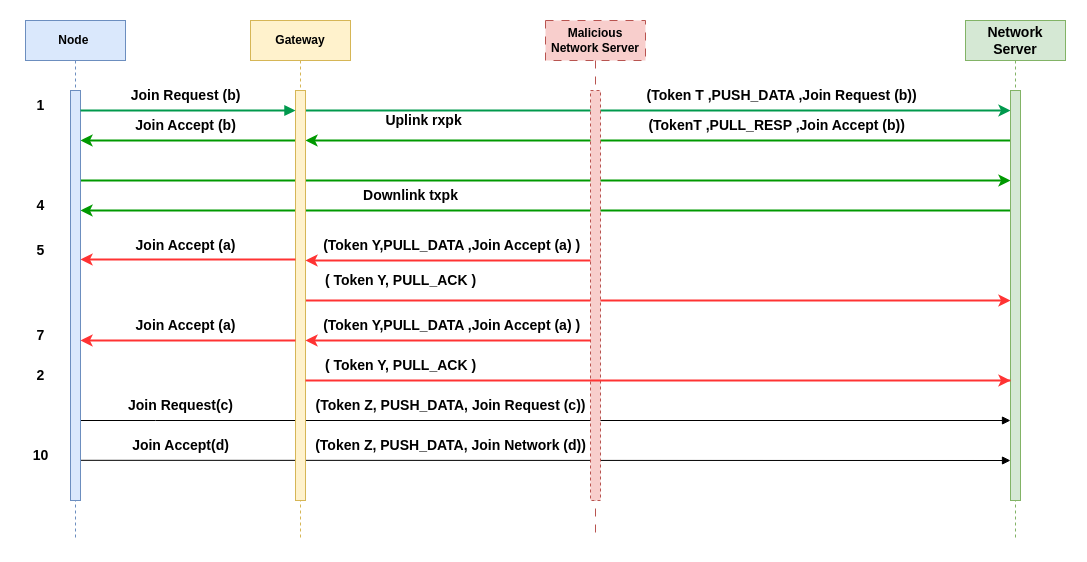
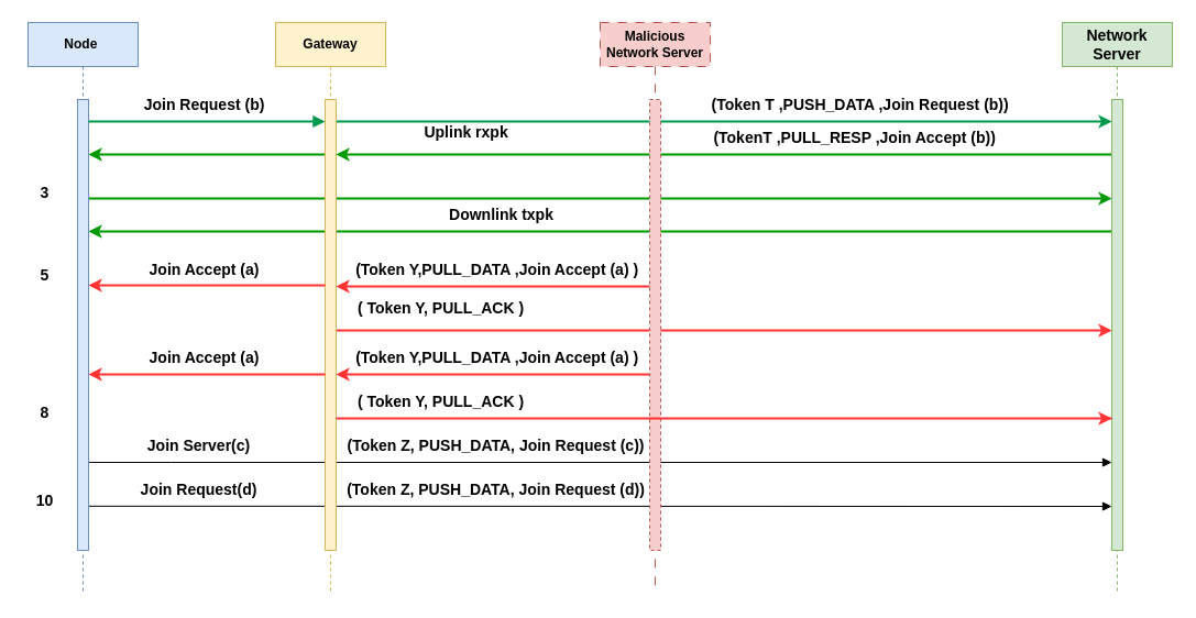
  <mxCell id="0" />
  <mxCell id="1" parent="0" />
  <mxCell id="2" value="&lt;b style=&quot;font-size: 14px;&quot;&gt;&amp;nbsp;&lt;/b&gt;" style="html=1;verticalAlign=bottom;endArrow=block;edgeStyle=elbowEdgeStyle;elbow=vertical;curved=0;rounded=0;fontSize=14;exitX=0.5;exitY=0.902;exitDx=0;exitDy=0;exitPerimeter=0;" edge="1" parent="1" source="11" target="15"><mxGeometry x="-0.15" y="-30" relative="1" as="geometry"><mxPoint x="85" y="460" as="sourcePoint" /><Array as="points"><mxPoint x="150" y="460" /><mxPoint x="420" y="520" /><mxPoint x="460" y="380" /><mxPoint x="410" y="500" /><mxPoint x="510" y="470" /><mxPoint x="275" y="420" /><mxPoint x="155" y="410" /></Array><mxPoint x="985" y="460" as="targetPoint" /><mxPoint as="offset" /></mxGeometry></mxCell>
  <mxCell id="3" value="&lt;b style=&quot;font-size: 14px;&quot;&gt;&amp;nbsp;&lt;/b&gt;" style="html=1;verticalAlign=bottom;endArrow=block;edgeStyle=elbowEdgeStyle;elbow=vertical;curved=0;rounded=0;fontSize=14;" edge="1" parent="1" source="11" target="15"><mxGeometry x="-0.115" y="10" relative="1" as="geometry"><mxPoint x="85" y="380" as="sourcePoint" /><Array as="points"><mxPoint x="155" y="420" /><mxPoint x="425" y="480" /><mxPoint x="465" y="340" /><mxPoint x="415" y="460" /><mxPoint x="515" y="430" /><mxPoint x="280" y="380" /><mxPoint x="160" y="370" /></Array><mxPoint x="810" y="380" as="targetPoint" /><mxPoint as="offset" /></mxGeometry></mxCell>
  <mxCell id="4" value="" style="endArrow=none;html=1;rounded=0;endFill=0;startArrow=classic;startFill=1;strokeColor=#009900;strokeWidth=2;fontSize=14;" edge="1" parent="1" source="11" target="15"><mxGeometry width="50" height="50" relative="1" as="geometry"><mxPoint x="85" y="210" as="sourcePoint" /><mxPoint x="775" y="210" as="targetPoint" /><Array as="points"><mxPoint x="320" y="210" /></Array></mxGeometry></mxCell>
  <mxCell id="5" value="" style="endArrow=classic;html=1;rounded=0;strokeColor=#009900;strokeWidth=2;fontSize=14;" edge="1" parent="1" source="11" target="15"><mxGeometry width="50" height="50" relative="1" as="geometry"><mxPoint x="145" y="190" as="sourcePoint" /><mxPoint x="435" y="220" as="targetPoint" /><Array as="points"><mxPoint x="235" y="180" /><mxPoint x="315" y="180" /></Array></mxGeometry></mxCell>
  <mxCell id="6" value="" style="endArrow=classic;html=1;rounded=0;startArrow=none;startFill=0;endFill=1;strokeWidth=2;strokeColor=#FF3333;fontSize=14;" edge="1" parent="1" source="13" target="15"><mxGeometry width="50" height="50" relative="1" as="geometry"><mxPoint x="315" y="300" as="sourcePoint" /><mxPoint x="585" y="300" as="targetPoint" /><Array as="points"><mxPoint x="585" y="300" /><mxPoint x="1005" y="300" /><mxPoint x="575" y="300" /></Array></mxGeometry></mxCell>
  <mxCell id="7" value="" style="endArrow=classic;html=1;rounded=0;strokeColor=#00994D;strokeWidth=2;fontSize=14;" edge="1" parent="1" source="13" target="15"><mxGeometry width="50" height="50" relative="1" as="geometry"><mxPoint x="385" y="270" as="sourcePoint" /><mxPoint x="435" y="220" as="targetPoint" /><Array as="points"><mxPoint x="535" y="110" /></Array></mxGeometry></mxCell>
  <mxCell id="8" value="" style="endArrow=classic;html=1;rounded=0;strokeColor=#009900;strokeWidth=2;fontSize=14;" edge="1" parent="1" source="15" target="13"><mxGeometry width="50" height="50" relative="1" as="geometry"><mxPoint x="815" y="140" as="sourcePoint" /><mxPoint x="315" y="140" as="targetPoint" /><Array as="points"><mxPoint x="425" y="140" /></Array></mxGeometry></mxCell>
  <mxCell id="9" value="" style="endArrow=classic;html=1;rounded=0;strokeColor=#009900;strokeWidth=2;fontSize=14;" edge="1" parent="1" target="11"><mxGeometry width="50" height="50" relative="1" as="geometry"><mxPoint x="295" y="140" as="sourcePoint" /><mxPoint x="435" y="220" as="targetPoint" /><Array as="points"><mxPoint x="205" y="140" /></Array></mxGeometry></mxCell>
  <mxCell id="10" value="&lt;b&gt;Node&amp;nbsp;&lt;/b&gt;" style="shape=umlLifeline;perimeter=lifelinePerimeter;whiteSpace=wrap;html=1;container=0;dropTarget=0;collapsible=0;recursiveResize=0;outlineConnect=0;portConstraint=eastwest;newEdgeStyle={&quot;edgeStyle&quot;:&quot;elbowEdgeStyle&quot;,&quot;elbow&quot;:&quot;vertical&quot;,&quot;curved&quot;:0,&quot;rounded&quot;:0};fillColor=#dae8fc;strokeColor=#6c8ebf;" parent="1" vertex="1"><mxGeometry x="25" y="20" width="100" height="520" as="geometry" /></mxCell>
  <mxCell id="11" value="" style="html=1;points=[];perimeter=orthogonalPerimeter;outlineConnect=0;targetShapes=umlLifeline;portConstraint=eastwest;newEdgeStyle={&quot;edgeStyle&quot;:&quot;elbowEdgeStyle&quot;,&quot;elbow&quot;:&quot;vertical&quot;,&quot;curved&quot;:0,&quot;rounded&quot;:0};fillColor=#dae8fc;strokeColor=#6c8ebf;fontSize=14;" parent="10" vertex="1"><mxGeometry x="45" y="70" width="10" height="410" as="geometry" /></mxCell>
  <mxCell id="12" value="&lt;b&gt;Gateway&lt;/b&gt;" style="shape=umlLifeline;perimeter=lifelinePerimeter;whiteSpace=wrap;html=1;container=0;dropTarget=0;collapsible=0;recursiveResize=0;outlineConnect=0;portConstraint=eastwest;newEdgeStyle={&quot;edgeStyle&quot;:&quot;elbowEdgeStyle&quot;,&quot;elbow&quot;:&quot;vertical&quot;,&quot;curved&quot;:0,&quot;rounded&quot;:0};fillColor=#fff2cc;strokeColor=#d6b656;" parent="1" vertex="1"><mxGeometry x="250" y="20" width="100" height="520" as="geometry" /></mxCell>
  <mxCell id="13" value="" style="html=1;points=[];perimeter=orthogonalPerimeter;outlineConnect=0;targetShapes=umlLifeline;portConstraint=eastwest;newEdgeStyle={&quot;edgeStyle&quot;:&quot;elbowEdgeStyle&quot;,&quot;elbow&quot;:&quot;vertical&quot;,&quot;curved&quot;:0,&quot;rounded&quot;:0};fillColor=#fff2cc;strokeColor=#d6b656;fontSize=14;" parent="12" vertex="1"><mxGeometry x="45" y="70" width="10" height="410" as="geometry" /></mxCell>
  <mxCell id="14" value="&lt;b style=&quot;font-size: 14px;&quot;&gt;Network Server&lt;/b&gt;" style="shape=umlLifeline;perimeter=lifelinePerimeter;whiteSpace=wrap;html=1;container=0;dropTarget=0;collapsible=0;recursiveResize=0;outlineConnect=0;portConstraint=eastwest;newEdgeStyle={&quot;edgeStyle&quot;:&quot;elbowEdgeStyle&quot;,&quot;elbow&quot;:&quot;vertical&quot;,&quot;curved&quot;:0,&quot;rounded&quot;:0};fillColor=#d5e8d4;strokeColor=#82b366;fontSize=14;" vertex="1" parent="1"><mxGeometry x="965" y="20" width="100" height="520" as="geometry" /></mxCell>
  <mxCell id="15" value="" style="html=1;points=[];perimeter=orthogonalPerimeter;outlineConnect=0;targetShapes=umlLifeline;portConstraint=eastwest;newEdgeStyle={&quot;edgeStyle&quot;:&quot;elbowEdgeStyle&quot;,&quot;elbow&quot;:&quot;vertical&quot;,&quot;curved&quot;:0,&quot;rounded&quot;:0};fillColor=#d5e8d4;strokeColor=#82b366;fontSize=14;" vertex="1" parent="14"><mxGeometry x="45" y="70" width="10" height="410" as="geometry" /></mxCell>
  <mxCell id="16" value="&lt;b&gt;Malicious Network Server&lt;/b&gt;" style="shape=umlLifeline;perimeter=lifelinePerimeter;whiteSpace=wrap;html=1;container=0;dropTarget=0;collapsible=0;recursiveResize=0;outlineConnect=0;portConstraint=eastwest;newEdgeStyle={&quot;edgeStyle&quot;:&quot;elbowEdgeStyle&quot;,&quot;elbow&quot;:&quot;vertical&quot;,&quot;curved&quot;:0,&quot;rounded&quot;:0};fillColor=#f8cecc;strokeColor=#b85450;dashed=1;dashPattern=8 8;" vertex="1" parent="1"><mxGeometry x="545" y="20" width="100" height="520" as="geometry" /></mxCell>
  <mxCell id="17" value="" style="html=1;points=[];perimeter=orthogonalPerimeter;outlineConnect=0;targetShapes=umlLifeline;portConstraint=eastwest;newEdgeStyle={&quot;edgeStyle&quot;:&quot;elbowEdgeStyle&quot;,&quot;elbow&quot;:&quot;vertical&quot;,&quot;curved&quot;:0,&quot;rounded&quot;:0};dashed=1;fillColor=#f8cecc;strokeColor=#b85450;fontSize=14;" vertex="1" parent="16"><mxGeometry x="45" y="70" width="10" height="410" as="geometry" /></mxCell>
  <mxCell id="18" value="" style="html=1;verticalAlign=bottom;endArrow=block;edgeStyle=elbowEdgeStyle;elbow=vertical;curved=0;rounded=0;strokeColor=#00994D;strokeWidth=2;fontSize=14;" parent="1" source="11" target="13" edge="1"><mxGeometry x="-0.687" y="20" relative="1" as="geometry"><mxPoint x="180" y="110" as="sourcePoint" /><Array as="points"><mxPoint x="285" y="110" /><mxPoint x="165" y="100" /></Array><mxPoint x="615" y="100" as="targetPoint" /><mxPoint as="offset" /></mxGeometry></mxCell>
  <mxCell id="19" value="&lt;b style=&quot;font-size: 14px;&quot;&gt;( Token Y, PULL_ACK )&lt;/b&gt;" style="text;html=1;align=center;verticalAlign=middle;resizable=0;points=[];autosize=1;strokeColor=none;fillColor=none;fontSize=14;" vertex="1" parent="1"><mxGeometry x="315" y="265" width="170" height="30" as="geometry" /></mxCell>
  <mxCell id="20" value="&lt;b style=&quot;font-size: 14px;&quot;&gt;(Token Z, PUSH_DATA, Join Request (c))&lt;/b&gt;" style="text;html=1;align=center;verticalAlign=middle;resizable=0;points=[];autosize=1;strokeColor=none;fillColor=none;fontSize=14;" vertex="1" parent="1"><mxGeometry x="305" y="390" width="290" height="30" as="geometry" /></mxCell>
  <mxCell id="21" value="&lt;b style=&quot;font-size: 14px;&quot;&gt;(Token T ,PUSH_DATA ,Join Request (b))&amp;nbsp;&amp;nbsp;&lt;/b&gt;" style="text;html=1;align=center;verticalAlign=middle;resizable=0;points=[];autosize=1;strokeColor=none;fillColor=none;fontSize=14;" vertex="1" parent="1"><mxGeometry x="635" y="80" width="300" height="30" as="geometry" /></mxCell>
  <mxCell id="22" value="&lt;b style=&quot;font-size: 14px;&quot;&gt;(TokenT ,PULL_RESP ,Join Accept (b))&amp;nbsp;&amp;nbsp;&lt;/b&gt;" style="text;html=1;align=center;verticalAlign=middle;resizable=0;points=[];autosize=1;strokeColor=none;fillColor=none;fontSize=14;" vertex="1" parent="1"><mxGeometry x="635" y="110" width="290" height="30" as="geometry" /></mxCell>
- <mxCell id="23" value="&lt;b style=&quot;font-size: 14px;&quot;&gt;Join Accept (b)&lt;/b&gt;" style="text;html=1;align=center;verticalAlign=middle;resizable=0;points=[];autosize=1;strokeColor=none;fillColor=none;fontSize=14;" vertex="1" parent="1"><mxGeometry x="125" y="110" width="120" height="30" as="geometry" /></mxCell>
  <mxCell id="24" value="&lt;b style=&quot;font-size: 14px;&quot;&gt;Join Request (b)&lt;/b&gt;" style="text;html=1;align=center;verticalAlign=middle;resizable=0;points=[];autosize=1;strokeColor=none;fillColor=none;fontSize=14;" vertex="1" parent="1"><mxGeometry x="120" y="80" width="130" height="30" as="geometry" /></mxCell>
  <mxCell id="25" value="&lt;b style=&quot;font-size: 14px;&quot;&gt;(Token Y,PULL_DATA ,Join Accept (a) )&amp;nbsp;&amp;nbsp;&lt;/b&gt;" style="text;html=1;align=center;verticalAlign=middle;resizable=0;points=[];autosize=1;strokeColor=none;fillColor=none;fontSize=14;" vertex="1" parent="1"><mxGeometry x="310" y="230" width="290" height="30" as="geometry" /></mxCell>
  <mxCell id="26" value="&lt;b style=&quot;font-size: 14px;&quot;&gt;Uplink rxpk&amp;nbsp;&lt;/b&gt;" style="text;html=1;align=center;verticalAlign=middle;resizable=0;points=[];autosize=1;strokeColor=none;fillColor=none;fontSize=14;" vertex="1" parent="1"><mxGeometry x="375" y="105" width="100" height="30" as="geometry" /></mxCell>
  <mxCell id="27" value="" style="endArrow=classic;html=1;rounded=0;strokeWidth=2;strokeColor=#FF3333;fontSize=14;" edge="1" parent="1" source="17"><mxGeometry width="50" height="50" relative="1" as="geometry"><mxPoint x="515" y="230" as="sourcePoint" /><mxPoint x="305" y="260" as="targetPoint" /><Array as="points"><mxPoint x="485" y="260" /><mxPoint x="495" y="260" /></Array></mxGeometry></mxCell>
- <mxCell id="28" value="&lt;b style=&quot;font-size: 14px;&quot;&gt;Downlink txpk&lt;/b&gt;" style="text;html=1;align=center;verticalAlign=middle;resizable=0;points=[];autosize=1;strokeColor=none;fillColor=none;fontSize=14;" vertex="1" parent="1"><mxGeometry x="350" y="180" width="120" height="30" as="geometry" /></mxCell>
- <mxCell id="29" value="&lt;b style=&quot;font-size: 14px;&quot;&gt;Join Request(c)&lt;/b&gt;" style="text;html=1;align=center;verticalAlign=middle;resizable=0;points=[];autosize=1;strokeColor=none;fillColor=none;fontSize=14;" vertex="1" parent="1"><mxGeometry x="115" y="390" width="130" height="30" as="geometry" /></mxCell>
- <mxCell id="30" value="&lt;b&gt;&lt;font style=&quot;font-size: 14px;&quot;&gt;1&lt;/font&gt;&lt;/b&gt;" style="text;html=1;align=center;verticalAlign=middle;resizable=0;points=[];autosize=1;strokeColor=none;fillColor=none;" vertex="1" parent="1"><mxGeometry x="25" y="90" width="30" height="30" as="geometry" /></mxCell>
- <mxCell id="32" value="&lt;font style=&quot;font-size: 14px;&quot;&gt;4&lt;/font&gt;" style="text;html=1;align=center;verticalAlign=middle;resizable=0;points=[];autosize=1;strokeColor=none;fillColor=none;fontStyle=1" vertex="1" parent="1"><mxGeometry x="25" y="190" width="30" height="30" as="geometry" /></mxCell>
+ <mxCell id="28" value="&lt;b style=&quot;font-size: 14px;&quot;&gt;Downlink txpk&lt;/b&gt;" style="text;html=1;align=center;verticalAlign=middle;resizable=0;points=[];autosize=1;strokeColor=none;fillColor=none;fontSize=14;" vertex="1" parent="1"><mxGeometry x="395" y="180" width="120" height="30" as="geometry" /></mxCell>
+ <mxCell id="29" value="&lt;b style=&quot;font-size: 14px;&quot;&gt;Join Server(c)&lt;/b&gt;" style="text;html=1;align=center;verticalAlign=middle;resizable=0;points=[];autosize=1;strokeColor=none;fillColor=none;fontSize=14;" vertex="1" parent="1"><mxGeometry x="115" y="390" width="130" height="30" as="geometry" /></mxCell>
+ <mxCell id="31" value="&lt;font style=&quot;font-size: 14px;&quot;&gt;3&lt;/font&gt;" style="text;html=1;align=center;verticalAlign=middle;resizable=0;points=[];autosize=1;strokeColor=none;fillColor=none;fontStyle=1" vertex="1" parent="1"><mxGeometry x="25" y="160" width="30" height="30" as="geometry" /></mxCell>
  <mxCell id="33" value="&lt;b&gt;&lt;font style=&quot;font-size: 14px;&quot;&gt;5&lt;/font&gt;&lt;/b&gt;" style="text;html=1;align=center;verticalAlign=middle;resizable=0;points=[];autosize=1;strokeColor=none;fillColor=none;" vertex="1" parent="1"><mxGeometry x="25" y="235" width="30" height="30" as="geometry" /></mxCell>
- <mxCell id="34" value="&lt;b&gt;&lt;font style=&quot;font-size: 14px;&quot;&gt;7&lt;/font&gt;&lt;/b&gt;" style="text;html=1;align=center;verticalAlign=middle;resizable=0;points=[];autosize=1;strokeColor=none;fillColor=none;" vertex="1" parent="1"><mxGeometry x="25" y="320" width="30" height="30" as="geometry" /></mxCell>
- <mxCell id="35" value="&lt;b&gt;&lt;font style=&quot;font-size: 14px;&quot;&gt;2&lt;/font&gt;&lt;/b&gt;" style="text;html=1;align=center;verticalAlign=middle;resizable=0;points=[];autosize=1;strokeColor=none;fillColor=none;" vertex="1" parent="1"><mxGeometry x="25" y="360" width="30" height="30" as="geometry" /></mxCell>
+ <mxCell id="35" value="&lt;b&gt;&lt;font style=&quot;font-size: 14px;&quot;&gt;8&lt;/font&gt;&lt;/b&gt;" style="text;html=1;align=center;verticalAlign=middle;resizable=0;points=[];autosize=1;strokeColor=none;fillColor=none;" vertex="1" parent="1"><mxGeometry x="25" y="360" width="30" height="30" as="geometry" /></mxCell>
  <mxCell id="36" value="&lt;b&gt;&lt;font style=&quot;font-size: 14px;&quot;&gt;10&lt;/font&gt;&lt;br&gt;&lt;/b&gt;" style="text;html=1;align=center;verticalAlign=middle;resizable=0;points=[];autosize=1;strokeColor=none;fillColor=none;" vertex="1" parent="1"><mxGeometry x="20" y="440" width="40" height="30" as="geometry" /></mxCell>
  <mxCell id="37" value="" style="endArrow=classic;html=1;rounded=0;strokeWidth=2;strokeColor=#FF3333;fontSize=14;" edge="1" parent="1" target="11"><mxGeometry width="50" height="50" relative="1" as="geometry"><mxPoint x="295" y="259" as="sourcePoint" /><mxPoint x="95" y="259" as="targetPoint" /><Array as="points"><mxPoint x="255" y="259" /><mxPoint x="265" y="259" /></Array></mxGeometry></mxCell>
  <mxCell id="38" value="&lt;b&gt;&lt;font style=&quot;font-size: 14px;&quot;&gt;Join Accept (a)&lt;/font&gt;&lt;/b&gt;" style="text;html=1;align=center;verticalAlign=middle;resizable=0;points=[];autosize=1;strokeColor=none;fillColor=none;" vertex="1" parent="1"><mxGeometry x="125" y="230" width="120" height="30" as="geometry" /></mxCell>
  <mxCell id="39" value="" style="endArrow=classic;html=1;rounded=0;strokeWidth=2;strokeColor=#FF3333;fontSize=14;" edge="1" parent="1" source="13" target="11"><mxGeometry width="50" height="50" relative="1" as="geometry"><mxPoint x="292.5" y="340" as="sourcePoint" /><mxPoint x="85" y="340" as="targetPoint" /><Array as="points"><mxPoint x="252.5" y="340" /><mxPoint x="262.5" y="340" /></Array></mxGeometry></mxCell>
  <mxCell id="40" value="&lt;b&gt;&lt;font style=&quot;font-size: 14px;&quot;&gt;Join Accept (a)&lt;/font&gt;&lt;/b&gt;" style="text;html=1;align=center;verticalAlign=middle;resizable=0;points=[];autosize=1;strokeColor=none;fillColor=none;" vertex="1" parent="1"><mxGeometry x="125" y="310" width="120" height="30" as="geometry" /></mxCell>
  <mxCell id="41" value="" style="endArrow=classic;html=1;rounded=0;strokeWidth=2;strokeColor=#FF3333;fontSize=14;" edge="1" parent="1"><mxGeometry width="50" height="50" relative="1" as="geometry"><mxPoint x="590" y="340" as="sourcePoint" /><mxPoint x="305" y="340" as="targetPoint" /><Array as="points"><mxPoint x="485" y="340" /><mxPoint x="495" y="340" /></Array></mxGeometry></mxCell>
  <mxCell id="42" value="&lt;b style=&quot;font-size: 14px;&quot;&gt;(Token Y,PULL_DATA ,Join Accept (a) )&amp;nbsp;&amp;nbsp;&lt;/b&gt;" style="text;html=1;align=center;verticalAlign=middle;resizable=0;points=[];autosize=1;strokeColor=none;fillColor=none;fontSize=14;" vertex="1" parent="1"><mxGeometry x="310" y="310" width="290" height="30" as="geometry" /></mxCell>
  <mxCell id="43" value="" style="endArrow=classic;html=1;rounded=0;startArrow=none;startFill=0;endFill=1;strokeWidth=2;strokeColor=#FF3333;fontSize=14;" edge="1" parent="1" source="13"><mxGeometry width="50" height="50" relative="1" as="geometry"><mxPoint x="310" y="380" as="sourcePoint" /><mxPoint x="1010" y="380" as="targetPoint" /><Array as="points"><mxPoint x="590" y="380" /><mxPoint x="1010" y="380" /><mxPoint x="580" y="380" /></Array></mxGeometry></mxCell>
  <mxCell id="44" value="&lt;b style=&quot;font-size: 14px;&quot;&gt;( Token Y, PULL_ACK )&lt;/b&gt;" style="text;html=1;align=center;verticalAlign=middle;resizable=0;points=[];autosize=1;strokeColor=none;fillColor=none;fontSize=14;" vertex="1" parent="1"><mxGeometry x="315" y="350" width="170" height="30" as="geometry" /></mxCell>
- <mxCell id="45" value="&lt;b style=&quot;font-size: 14px;&quot;&gt;Join Accept(d)&lt;/b&gt;" style="text;html=1;align=center;verticalAlign=middle;resizable=0;points=[];autosize=1;strokeColor=none;fillColor=none;fontSize=14;" vertex="1" parent="1"><mxGeometry x="115" y="430" width="130" height="30" as="geometry" /></mxCell>
- <mxCell id="46" value="&lt;b style=&quot;font-size: 14px;&quot;&gt;(Token Z, PUSH_DATA, Join Network (d))&lt;/b&gt;" style="text;html=1;align=center;verticalAlign=middle;resizable=0;points=[];autosize=1;strokeColor=none;fillColor=none;fontSize=14;" vertex="1" parent="1"><mxGeometry x="305" y="430" width="290" height="30" as="geometry" /></mxCell>
+ <mxCell id="45" value="&lt;b style=&quot;font-size: 14px;&quot;&gt;Join Request(d)&lt;/b&gt;" style="text;html=1;align=center;verticalAlign=middle;resizable=0;points=[];autosize=1;strokeColor=none;fillColor=none;fontSize=14;" vertex="1" parent="1"><mxGeometry x="115" y="430" width="130" height="30" as="geometry" /></mxCell>
+ <mxCell id="46" value="&lt;b style=&quot;font-size: 14px;&quot;&gt;(Token Z, PUSH_DATA, Join Request (d))&lt;/b&gt;" style="text;html=1;align=center;verticalAlign=middle;resizable=0;points=[];autosize=1;strokeColor=none;fillColor=none;fontSize=14;" vertex="1" parent="1"><mxGeometry x="305" y="430" width="290" height="30" as="geometry" /></mxCell>
